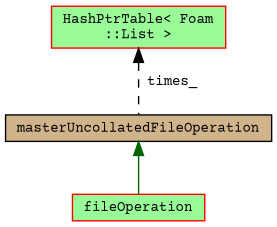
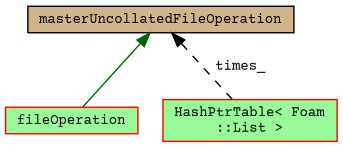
  digraph {
    fontname="Courier Prime"
    node [color=red fillcolor=palegreen fontname="Courier Prime" fontsize=10 shape=record style=filled]
    edge [dir=back fontname="Courier Prime" fontsize=10 labelfontname=Helvetica labelfontsize=10]
    n1 [color=black fillcolor=tan fontcolor=black height=0.2 label=masterUncollatedFileOperation width=0.4]
    n2 [height=0.2 label=fileOperation width=0.4]
    n3 [height=0.2 label="HashPtrTable\< Foam\l::List \>" width=0.4]
    n1 -> n2 [color=darkgreen style=solid]
-   n3 -> n1 [color=black label=" times_" style=dashed]
+   n1 -> n3 [color=black label=" times_" style=dashed]
  }
